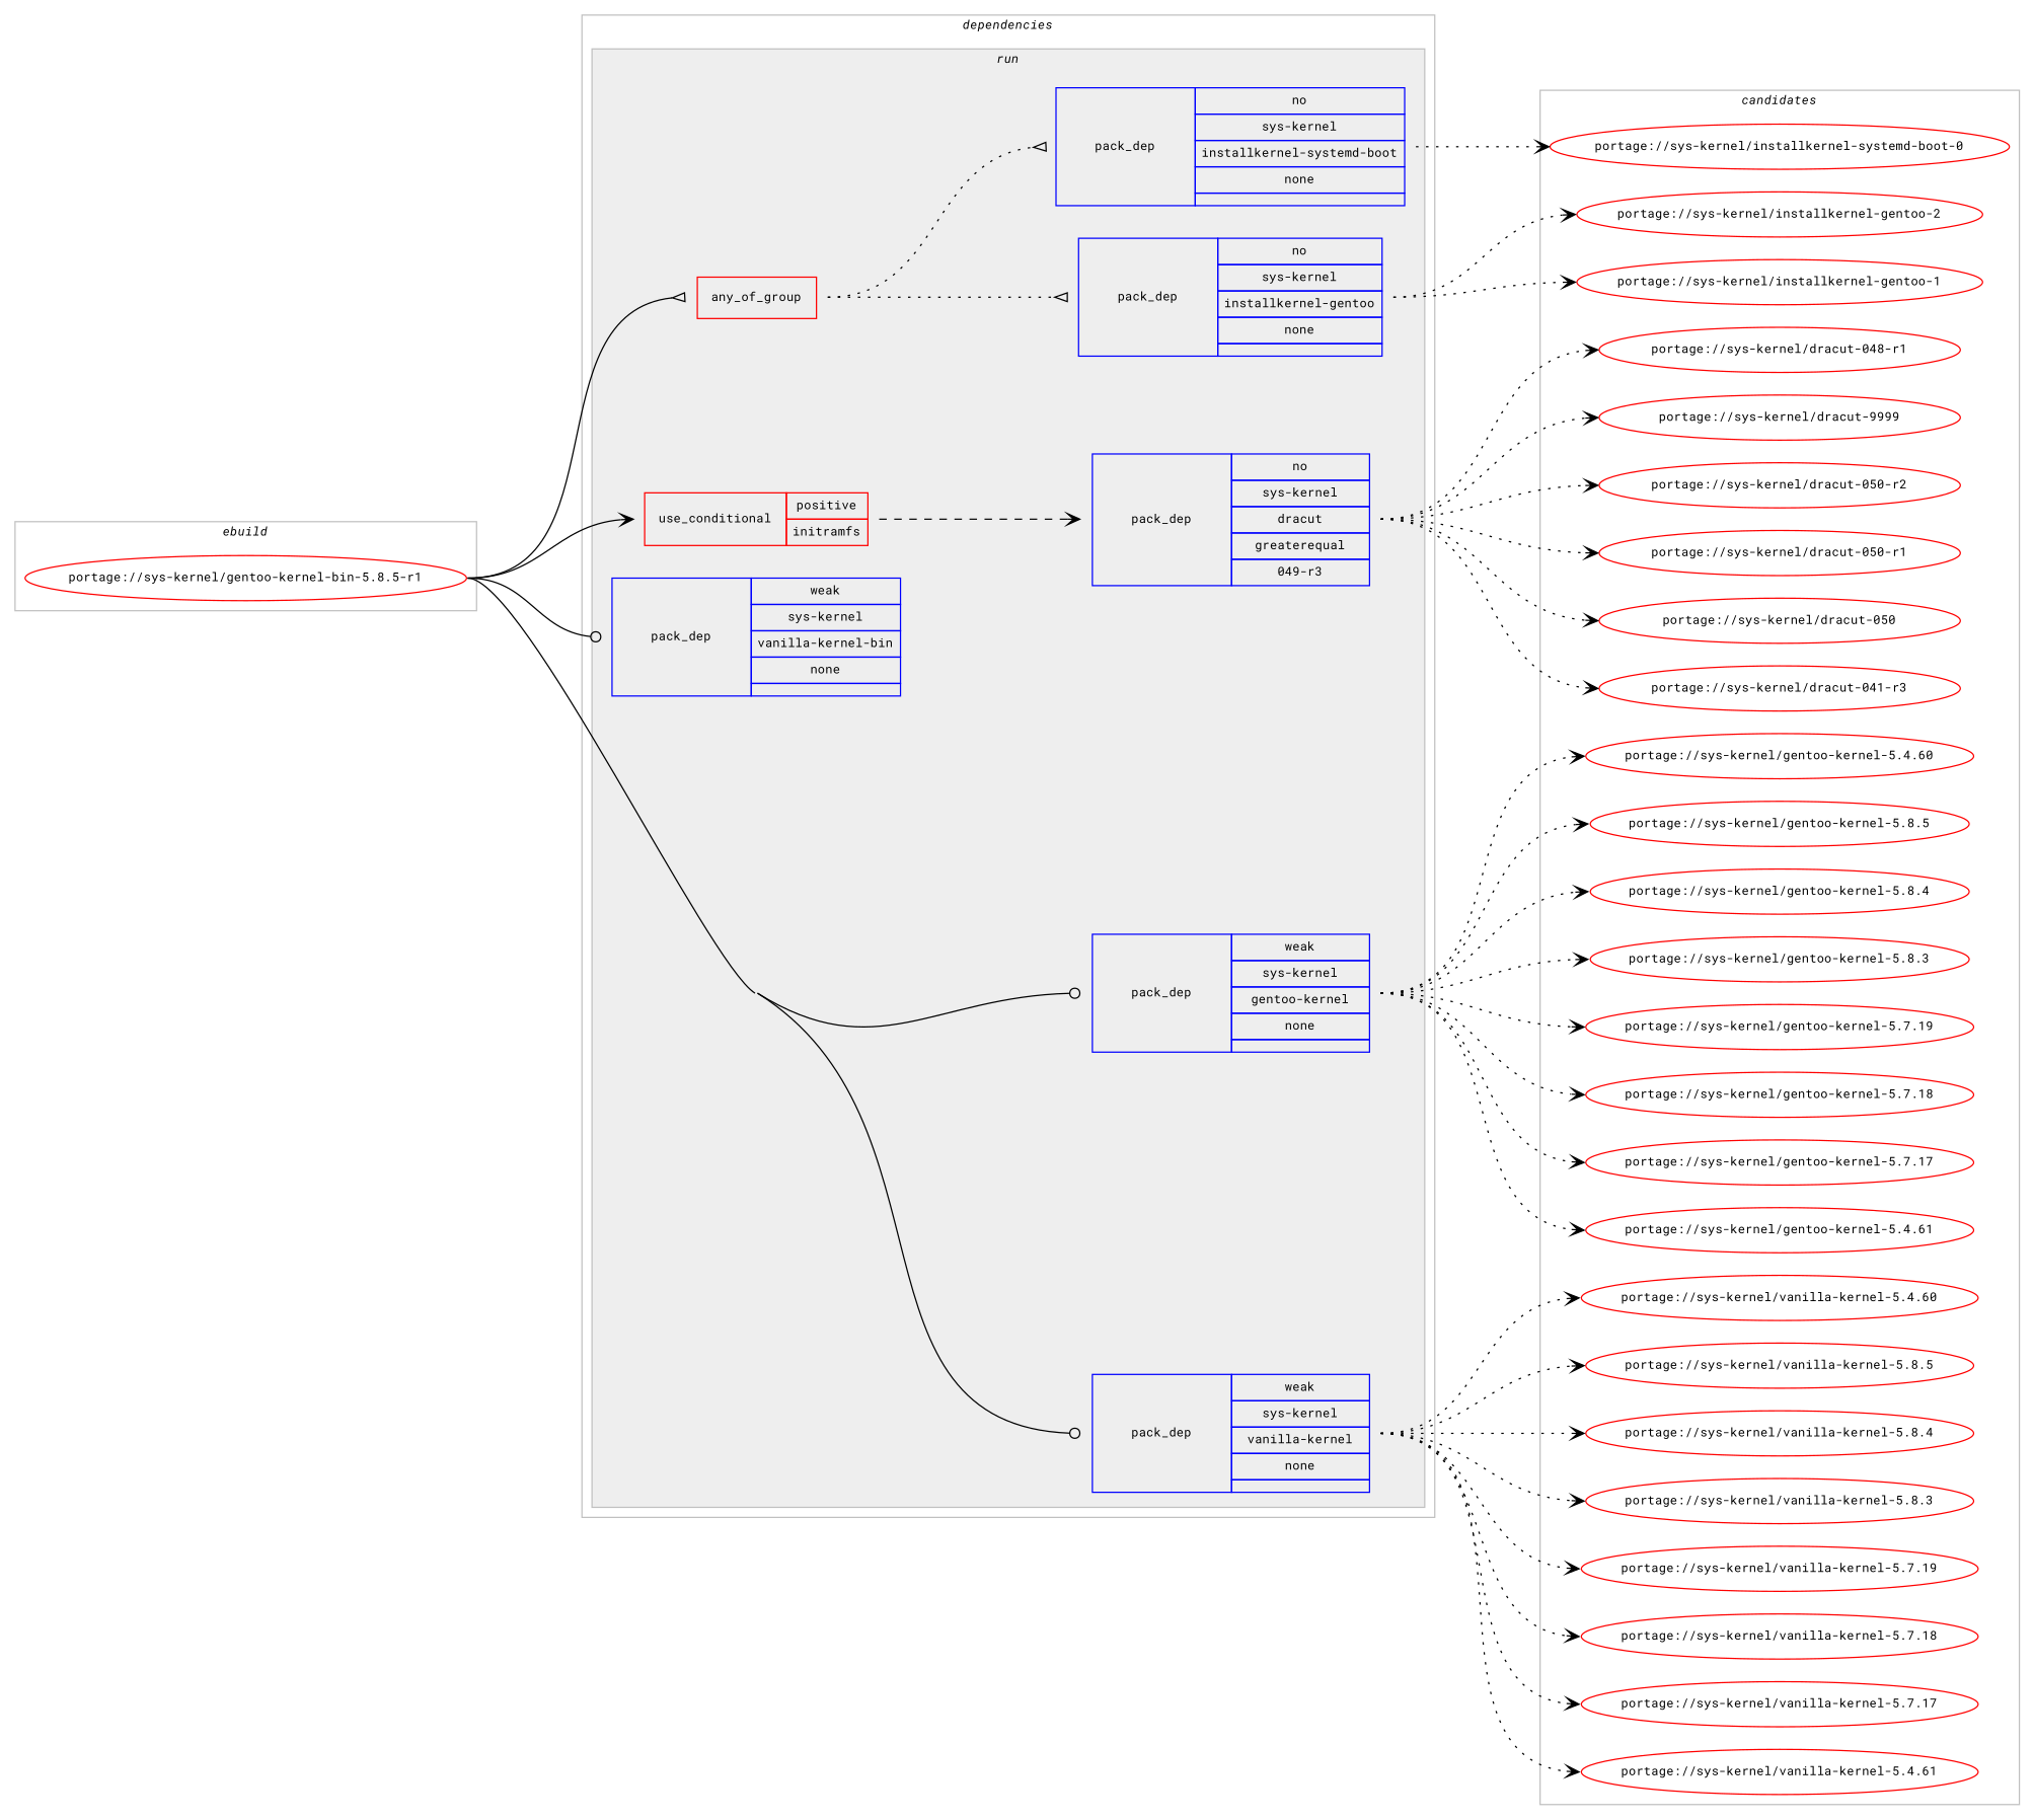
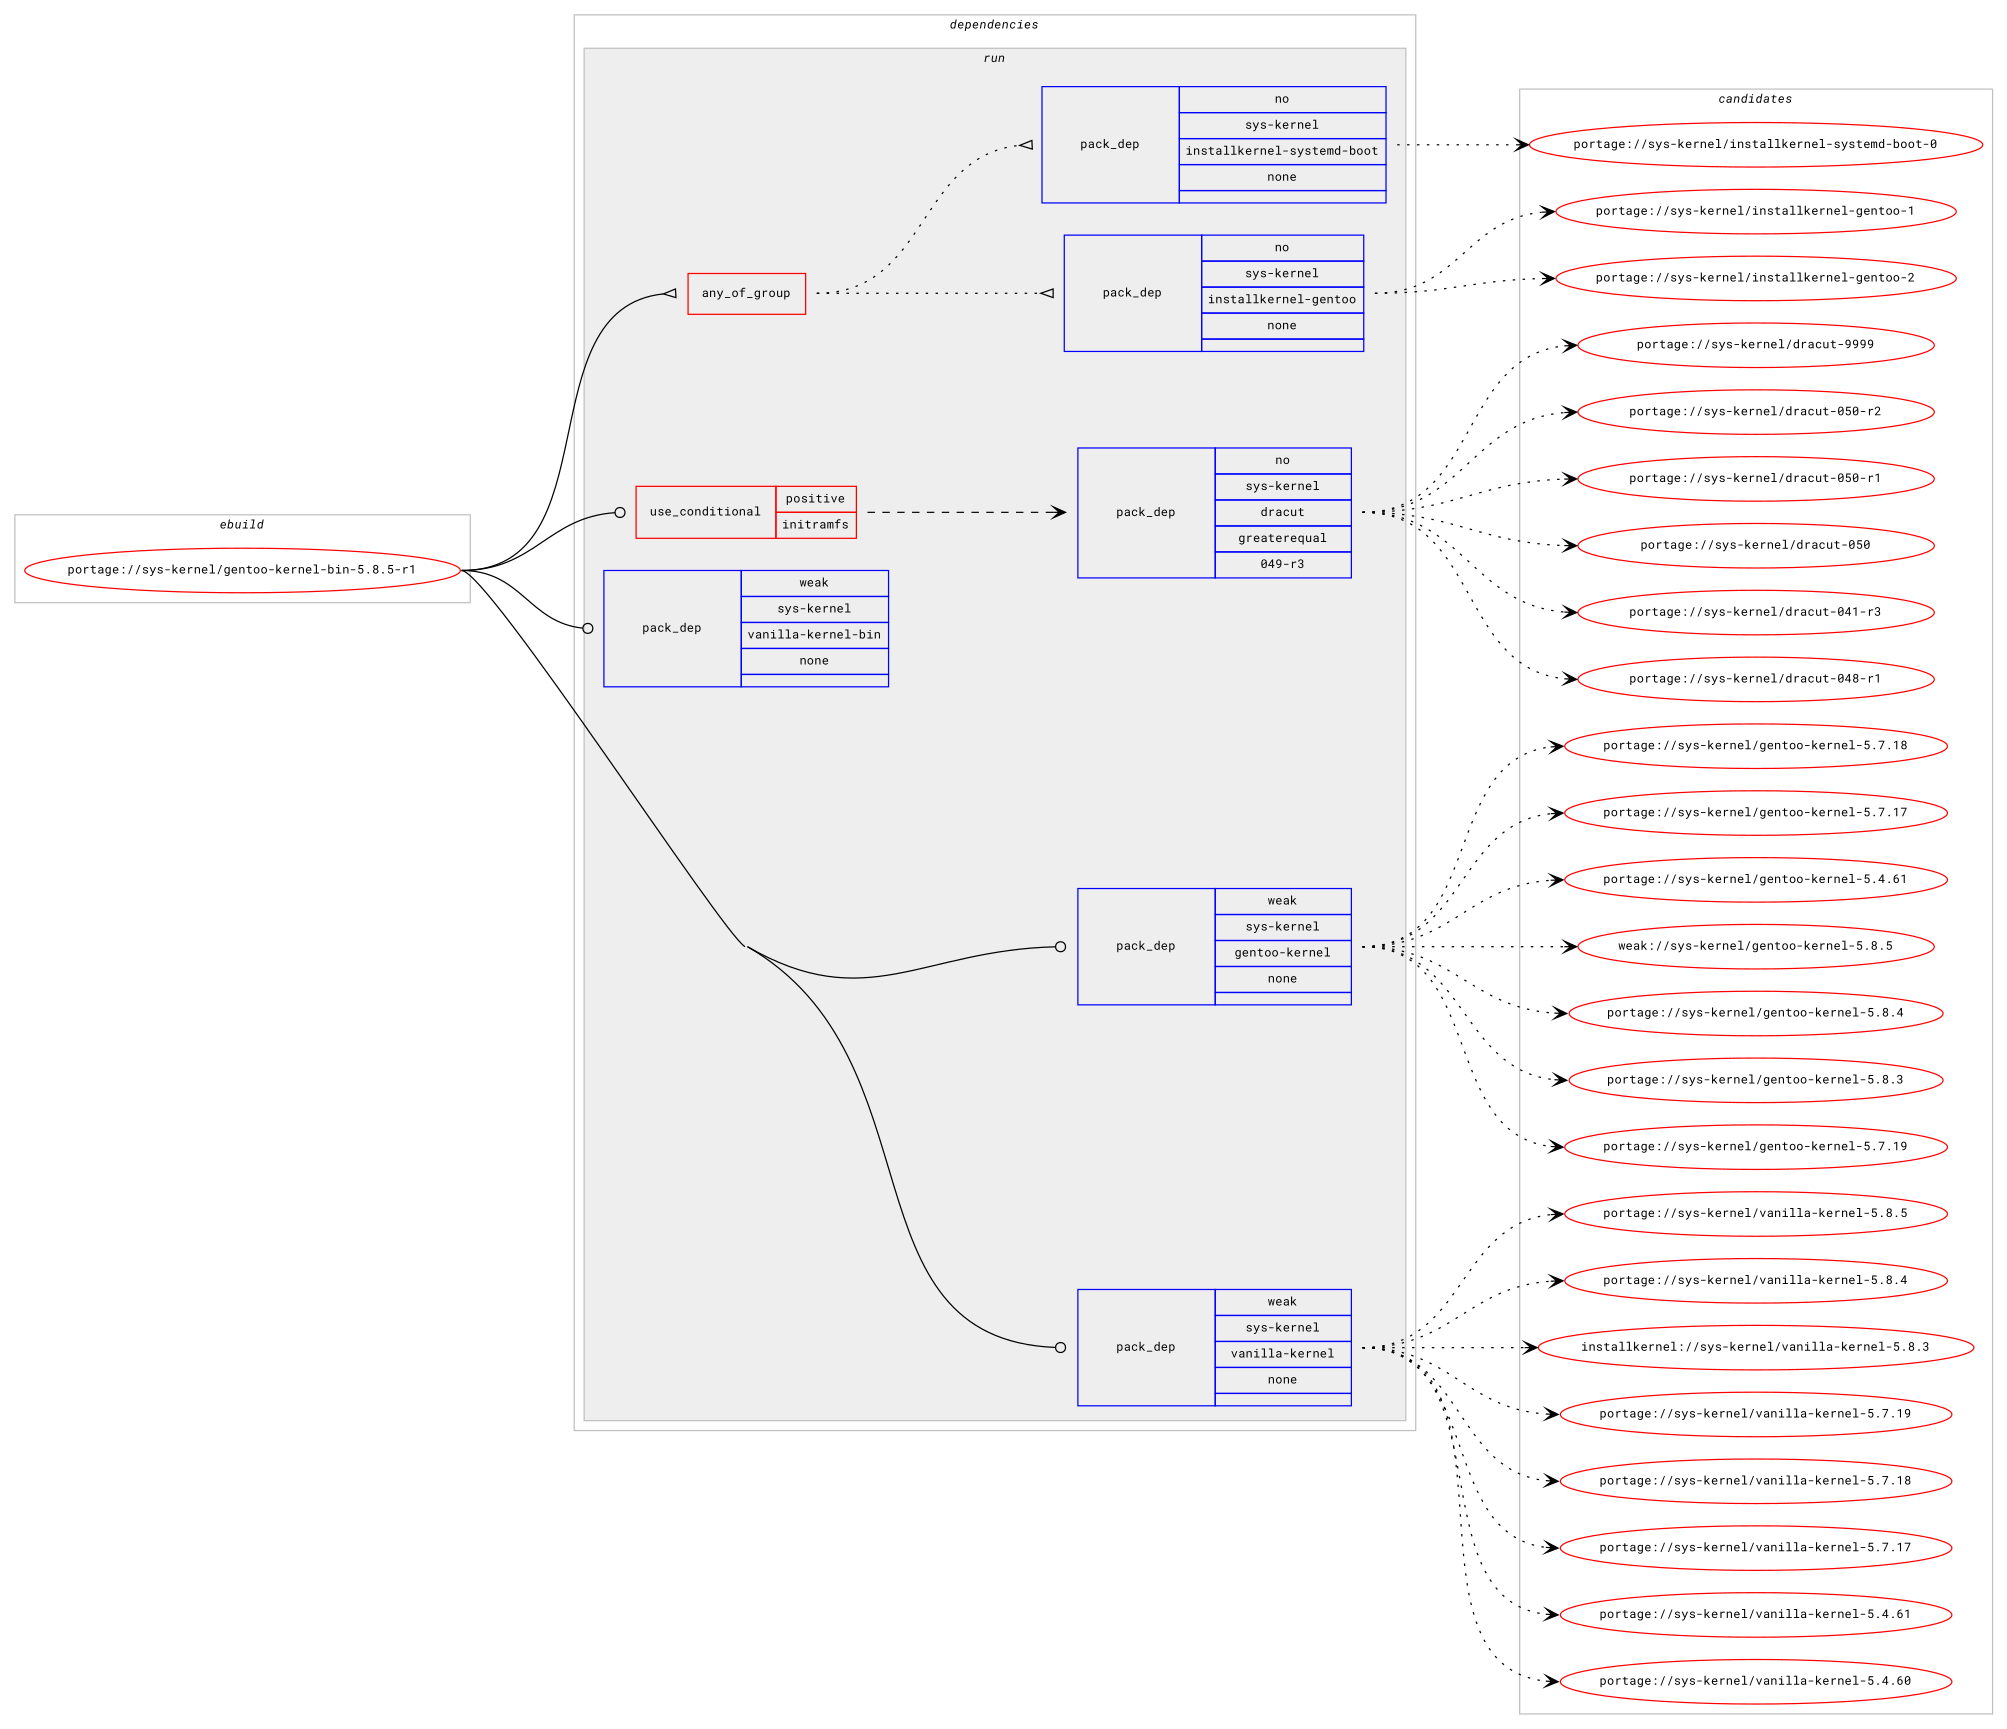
  digraph {
    compound=true
    concentrate=true
    fontname="Roboto Mono"
    fontsize=10
    newrank=true
    rankdir=LR
    ranksep=1.5
    node [color=red fontname="Roboto Mono" fontsize=10]
    edge [arrowhead=vee fontname="Roboto Mono" headport=w style=dotted tailport=e weight=100]
    n1 [label="portage://sys-kernel/gentoo-kernel-bin-5.8.5-r1" width=4]
    n2 [color=blue label=<<TABLE BORDER="0" CELLBORDER="1" CELLSPACING="0" CELLPADDING="4" WIDTH="220"><TR><TD ROWSPAN="6" CELLPADDING="30">pack_dep</TD></TR><TR><TD WIDTH="110">no</TD></TR><TR><TD>sys-kernel</TD></TR><TR><TD>installkernel-gentoo</TD></TR><TR><TD>none</TD></TR><TR><TD></TD></TR></TABLE>> shape=none]
    n3 [color=blue label=<<TABLE BORDER="0" CELLBORDER="1" CELLSPACING="0" CELLPADDING="4" WIDTH="220"><TR><TD ROWSPAN="6" CELLPADDING="30">pack_dep</TD></TR><TR><TD WIDTH="110">no</TD></TR><TR><TD>sys-kernel</TD></TR><TR><TD>installkernel-systemd-boot</TD></TR><TR><TD>none</TD></TR><TR><TD></TD></TR></TABLE>> shape=none]
    n4 [label=<<TABLE BORDER="0" CELLBORDER="1" CELLSPACING="0" CELLPADDING="4"><TR><TD CELLPADDING="10">any_of_group</TD></TR></TABLE>> shape=none]
    n5 [color=blue label=<<TABLE BORDER="0" CELLBORDER="1" CELLSPACING="0" CELLPADDING="4" WIDTH="220"><TR><TD ROWSPAN="6" CELLPADDING="30">pack_dep</TD></TR><TR><TD WIDTH="110">no</TD></TR><TR><TD>sys-kernel</TD></TR><TR><TD>dracut</TD></TR><TR><TD>greaterequal</TD></TR><TR><TD>049-r3</TD></TR></TABLE>> shape=none]
    n6 [label=<<TABLE BORDER="0" CELLBORDER="1" CELLSPACING="0" CELLPADDING="4"><TR><TD ROWSPAN="3" CELLPADDING="10">use_conditional</TD></TR><TR><TD>positive</TD></TR><TR><TD>initramfs</TD></TR></TABLE>> shape=none]
    n7 [color=blue label=<<TABLE BORDER="0" CELLBORDER="1" CELLSPACING="0" CELLPADDING="4" WIDTH="220"><TR><TD ROWSPAN="6" CELLPADDING="30">pack_dep</TD></TR><TR><TD WIDTH="110">weak</TD></TR><TR><TD>sys-kernel</TD></TR><TR><TD>gentoo-kernel</TD></TR><TR><TD>none</TD></TR><TR><TD></TD></TR></TABLE>> shape=none]
    n8 [color=blue label=<<TABLE BORDER="0" CELLBORDER="1" CELLSPACING="0" CELLPADDING="4" WIDTH="220"><TR><TD ROWSPAN="6" CELLPADDING="30">pack_dep</TD></TR><TR><TD WIDTH="110">weak</TD></TR><TR><TD>sys-kernel</TD></TR><TR><TD>vanilla-kernel</TD></TR><TR><TD>none</TD></TR><TR><TD></TD></TR></TABLE>> shape=none]
    n9 [color=blue label=<<TABLE BORDER="0" CELLBORDER="1" CELLSPACING="0" CELLPADDING="4" WIDTH="220"><TR><TD ROWSPAN="6" CELLPADDING="30">pack_dep</TD></TR><TR><TD WIDTH="110">weak</TD></TR><TR><TD>sys-kernel</TD></TR><TR><TD>vanilla-kernel-bin</TD></TR><TR><TD>none</TD></TR><TR><TD></TD></TR></TABLE>> shape=none]
    n10 [label="portage://sys-kernel/installkernel-gentoo-2" width=4]
    n11 [label="portage://sys-kernel/installkernel-gentoo-1" width=4]
    n12 [label="portage://sys-kernel/installkernel-systemd-boot-0" width=4]
    n13 [label="portage://sys-kernel/dracut-9999" width=4]
    n14 [label="portage://sys-kernel/dracut-050-r2" width=4]
    n15 [label="portage://sys-kernel/dracut-050-r1" width=4]
    n16 [label="portage://sys-kernel/dracut-050" width=4]
    n17 [label="portage://sys-kernel/dracut-041-r3" width=4]
    n18 [label="portage://sys-kernel/dracut-048-r1" width=4]
-   n19 [label="portage://sys-kernel/gentoo-kernel-5.8.5" width=4]
+   n19 [label="weak://sys-kernel/gentoo-kernel-5.8.5" width=4]
    n20 [label="portage://sys-kernel/gentoo-kernel-5.8.4" width=4]
    n21 [label="portage://sys-kernel/gentoo-kernel-5.8.3" width=4]
    n22 [label="portage://sys-kernel/gentoo-kernel-5.7.19" width=4]
    n23 [label="portage://sys-kernel/gentoo-kernel-5.7.18" width=4]
    n24 [label="portage://sys-kernel/gentoo-kernel-5.7.17" width=4]
    n25 [label="portage://sys-kernel/gentoo-kernel-5.4.61" width=4]
-   n26 [label="portage://sys-kernel/gentoo-kernel-5.4.60" width=4]
    n27 [label="portage://sys-kernel/vanilla-kernel-5.8.5" width=4]
    n28 [label="portage://sys-kernel/vanilla-kernel-5.8.4" width=4]
-   n29 [label="portage://sys-kernel/vanilla-kernel-5.8.3" width=4]
+   n29 [label="installkernel://sys-kernel/vanilla-kernel-5.8.3" width=4]
    n30 [label="portage://sys-kernel/vanilla-kernel-5.7.19" width=4]
    n31 [label="portage://sys-kernel/vanilla-kernel-5.7.18" width=4]
    n32 [label="portage://sys-kernel/vanilla-kernel-5.7.17" width=4]
    n33 [label="portage://sys-kernel/vanilla-kernel-5.4.61" width=4]
    n34 [label="portage://sys-kernel/vanilla-kernel-5.4.60" width=4]
    subgraph cluster_1 {
      color=gray
      label=<<i>ebuild</i>>
      rank=same
      n1
    }
    subgraph cluster_2 {
      color=gray
      label=<<i>dependencies</i>>
      subgraph cluster_3 {
        color=gray
        fillcolor="#eeeeee"
        label=<<i>compile</i>>
        style=filled
      }
      subgraph cluster_4 {
        color=gray
        fillcolor="#eeeeee"
        label=<<i>compile and run</i>>
        style=filled
      }
      subgraph cluster_5 {
        color=gray
        fillcolor="#eeeeee"
        label=<<i>run</i>>
        style=filled
        subgraph sub_6 {
          color=gray
          fillcolor="#eeeeee"
          label=<<i>run</i>>
          style=filled
          n4
          subgraph sub_7 {
            color=gray
            fillcolor="#eeeeee"
            label=<<i>run</i>>
            style=filled
            n2
          }
          subgraph sub_8 {
            color=gray
            fillcolor="#eeeeee"
            label=<<i>run</i>>
            style=filled
            n3
          }
        }
        subgraph sub_9 {
          color=gray
          fillcolor="#eeeeee"
          label=<<i>run</i>>
          style=filled
          n6
          subgraph sub_10 {
            color=gray
            fillcolor="#eeeeee"
            label=<<i>run</i>>
            style=filled
            n5
          }
        }
        subgraph sub_11 {
          color=gray
          fillcolor="#eeeeee"
          label=<<i>run</i>>
          style=filled
          n7
        }
        subgraph sub_12 {
          color=gray
          fillcolor="#eeeeee"
          label=<<i>run</i>>
          style=filled
          n8
        }
        subgraph sub_13 {
          color=gray
          fillcolor="#eeeeee"
          label=<<i>run</i>>
          style=filled
          n9
        }
      }
    }
    subgraph cluster_14 {
      color=gray
      label=<<i>candidates</i>>
      rank=same
      subgraph sub_15 {
        color=black
        label=<<i>candidates</i>>
        nodesep=1
        rank=same
        n10
        n11
      }
      subgraph sub_16 {
        color=black
        label=<<i>candidates</i>>
        nodesep=1
        rank=same
        n12
      }
      subgraph sub_17 {
        color=black
        label=<<i>candidates</i>>
        nodesep=1
        rank=same
        n13
        n14
        n15
        n16
        n17
        n18
      }
      subgraph sub_18 {
        color=black
        label=<<i>candidates</i>>
        nodesep=1
        rank=same
        n19
        n20
        n21
        n22
        n23
        n24
        n25
-       n26
      }
      subgraph sub_19 {
        color=black
        label=<<i>candidates</i>>
        nodesep=1
        rank=same
        n27
        n28
        n29
        n30
        n31
        n32
        n33
        n34
      }
      subgraph sub_20 {
        color=black
        label=<<i>candidates</i>>
        nodesep=1
        rank=same
      }
    }
    n1 -> n4 [arrowhead=oinv style=solid weight=20]
-   n1 -> n6 [style=solid weight=20]
+   n1 -> n6 [arrowhead=odot style=solid weight=20]
    n1 -> n7 [arrowhead=odot style=solid weight=20]
    n1 -> n8 [arrowhead=odot style=solid weight=20]
    n1 -> n9 [arrowhead=odot style=solid weight=20]
    n2 -> n10
    n2 -> n11
    n3 -> n12
    n4 -> n2 [arrowhead=oinv weight=20]
    n4 -> n3 [arrowhead=oinv weight=20]
    n5 -> n13
    n5 -> n14
    n5 -> n15
    n5 -> n16
    n5 -> n17
    n5 -> n18
    n6 -> n5 [style=dashed weight=20]
    n7 -> n19
    n7 -> n20
    n7 -> n21
    n7 -> n22
    n7 -> n23
    n7 -> n24
    n7 -> n25
-   n7 -> n26
    n8 -> n27
    n8 -> n28
    n8 -> n29
    n8 -> n30
    n8 -> n31
    n8 -> n32
    n8 -> n33
    n8 -> n34
  }
